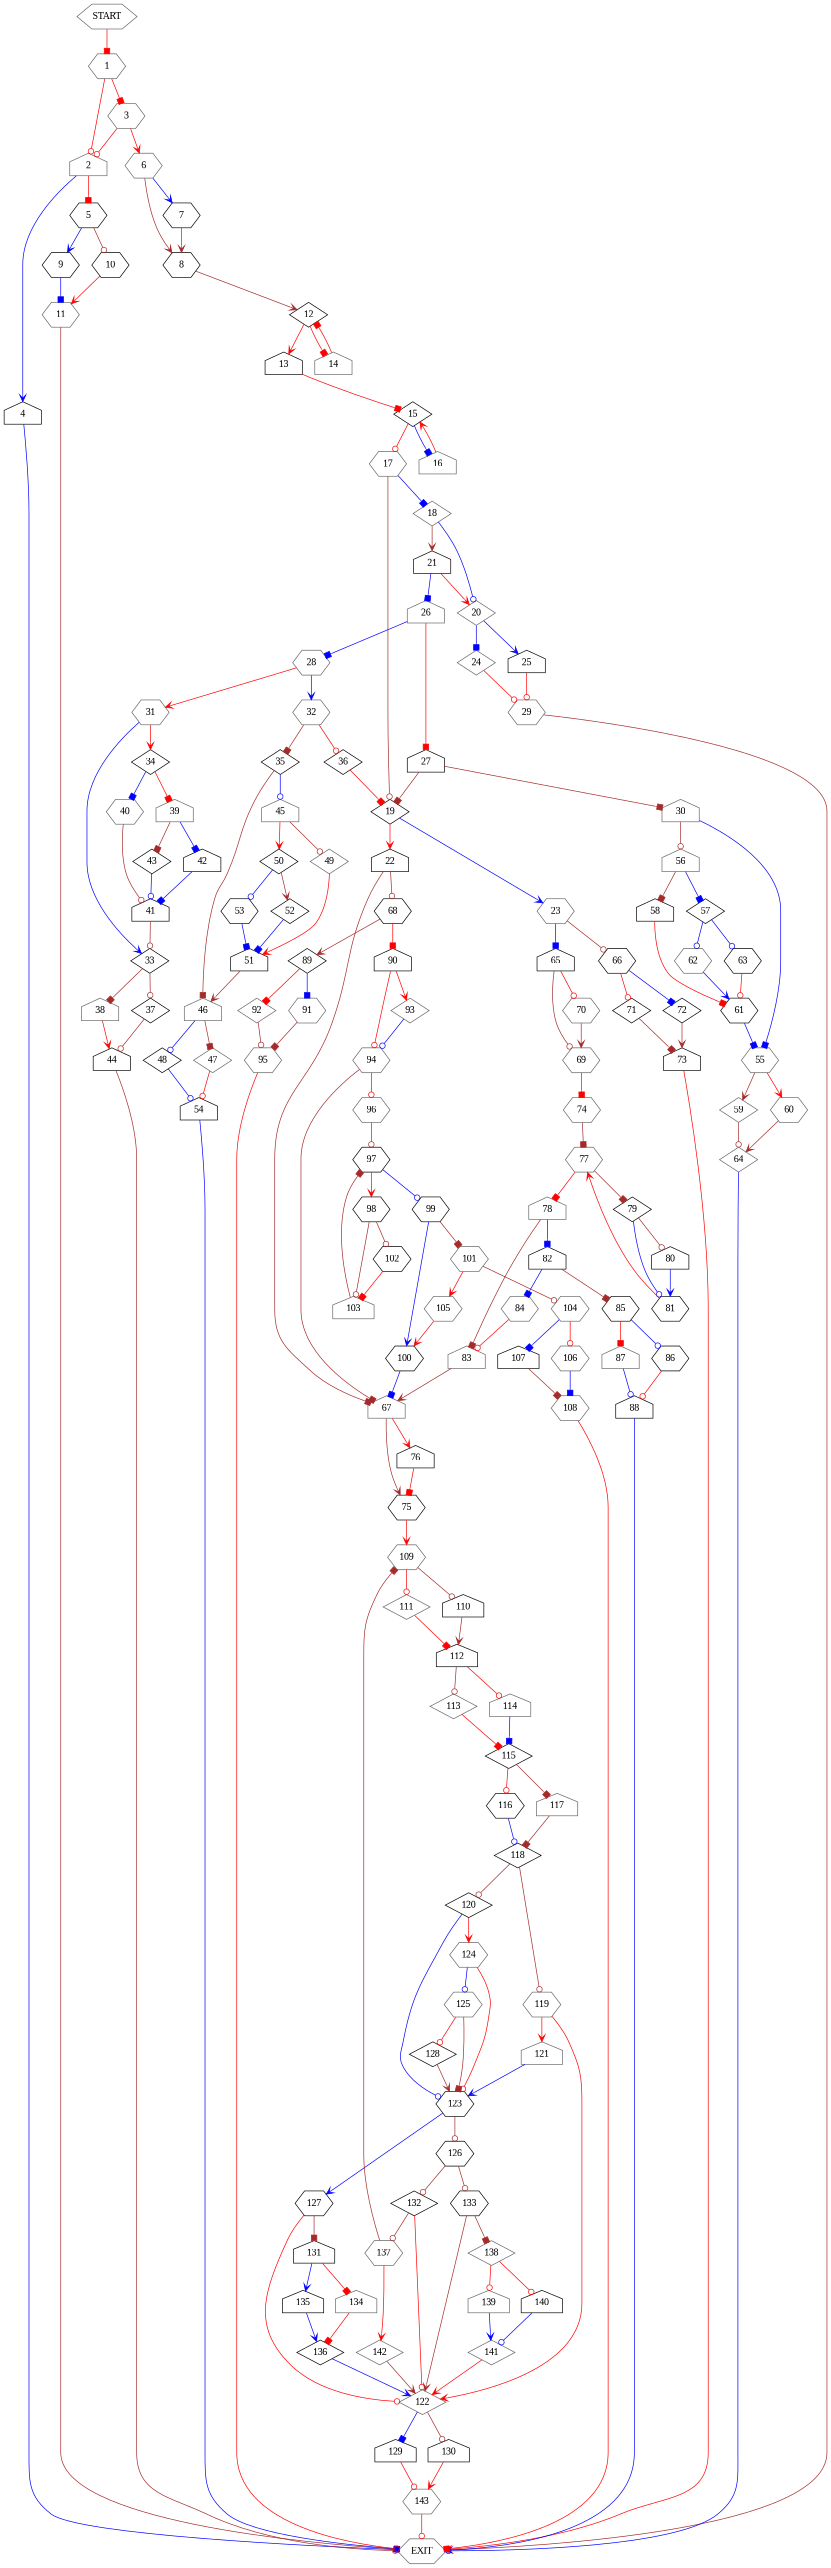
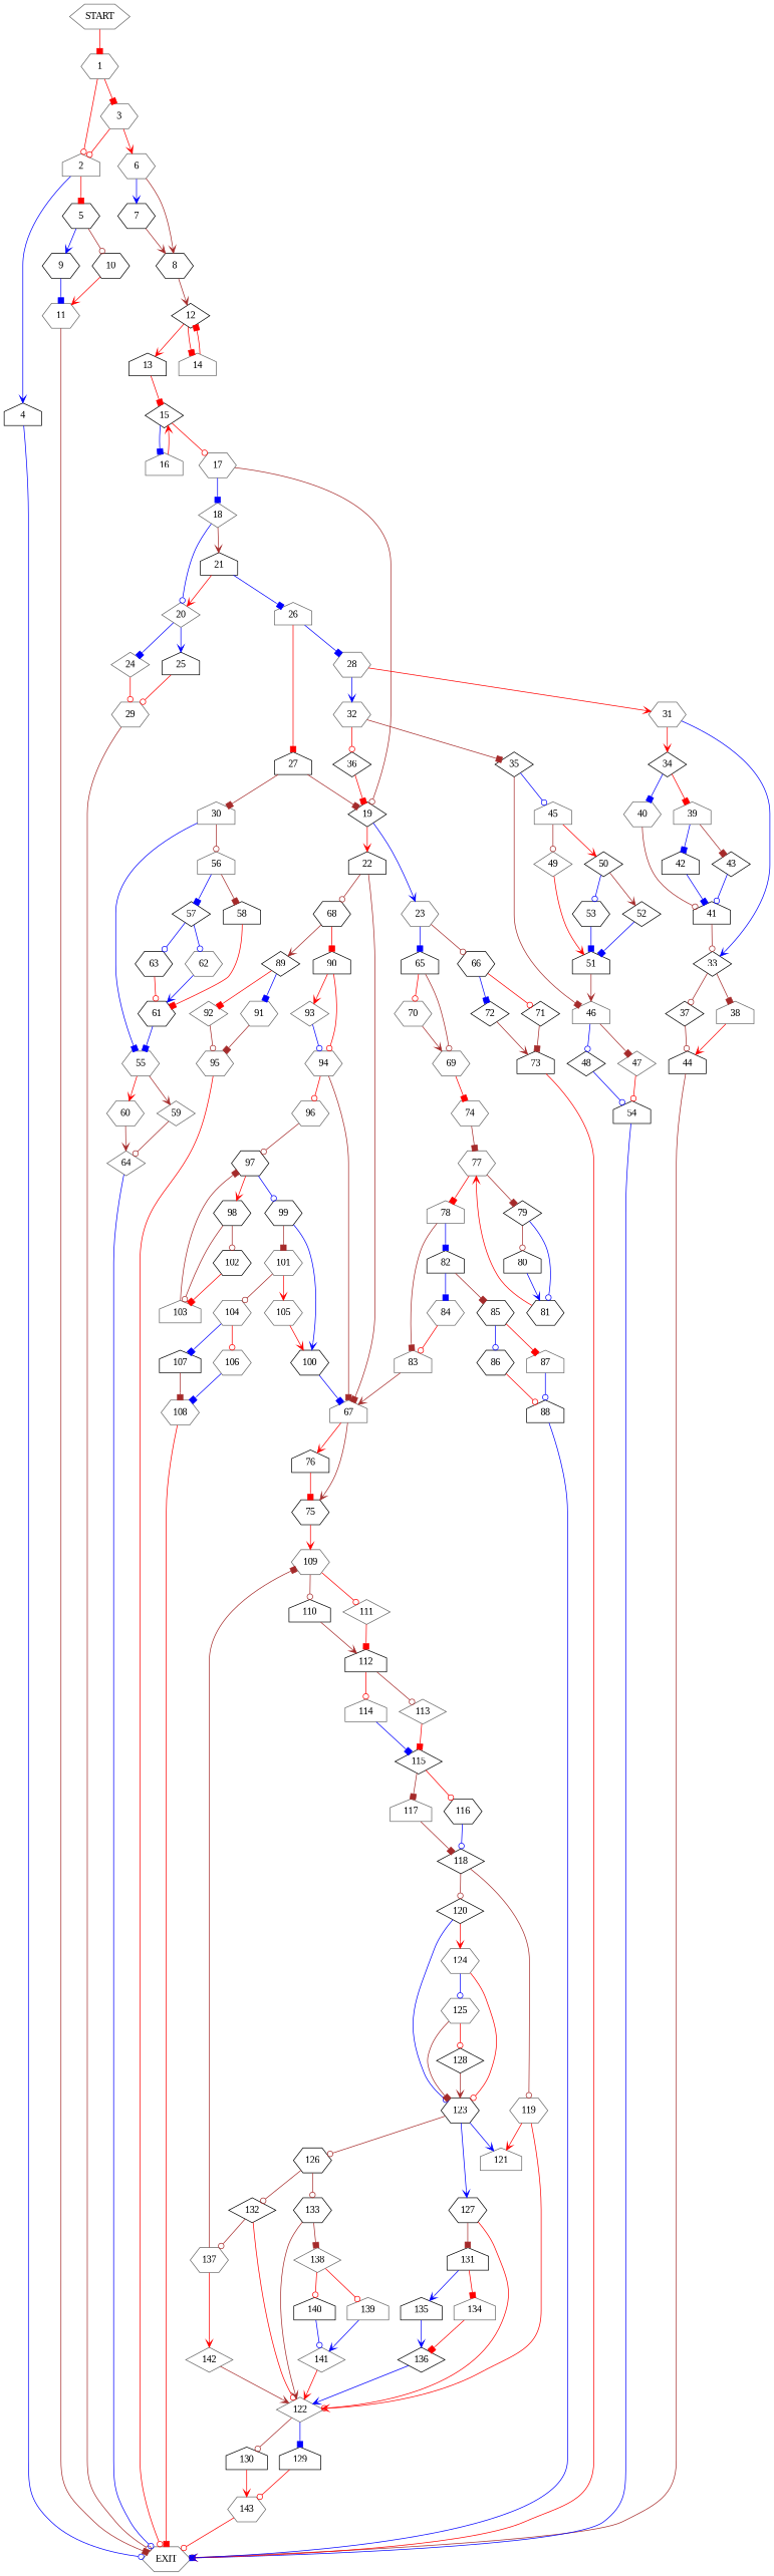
  digraph {
    fontname="Liberation Serif"
    node [color=black fontname="Liberation Serif" shape=hexagon]
    edge [arrowhead=odot color=red fontname="Liberation Serif"]
    n1 [color=gray40 label=START]
    1 [color=gray40]
    2 [color=gray40 shape=house]
    3 [color=gray40]
    n5 [color=gray40 label=EXIT]
    4 [shape=house]
    5
    6 [color=gray40]
    9
    10
    7
    8
    11 [color=gray40]
    12 [shape=diamond]
    13 [shape=house]
    14 [color=gray40 shape=house]
    15 [shape=diamond]
    16 [color=gray40 shape=house]
    17 [color=gray40]
    18 [color=gray40 shape=diamond]
    19 [shape=diamond]
    20 [color=gray40 shape=diamond]
    21 [shape=house]
    22 [shape=house]
    23 [color=gray40]
    24 [color=gray40 shape=diamond]
    25 [shape=house]
    26 [color=gray40 shape=house]
    67 [color=gray40 shape=house]
    68
    65 [shape=house]
    66
    29 [color=gray40]
    27 [shape=house]
    28 [color=gray40]
    75
    76 [shape=house]
    89 [shape=diamond]
    90 [shape=house]
    69 [color=gray40]
    70 [color=gray40]
    71 [shape=diamond]
    72 [shape=diamond]
    30 [color=gray40 shape=house]
    31 [color=gray40]
    32 [color=gray40]
    55 [color=gray40]
    56 [color=gray40 shape=house]
    33 [shape=diamond]
    34 [shape=diamond]
    35 [shape=diamond]
    36 [shape=diamond]
    59 [color=gray40 shape=diamond]
    60 [color=gray40]
    57 [shape=diamond]
    58 [shape=house]
    37 [shape=diamond]
    38 [color=gray40 shape=house]
    39 [color=gray40 shape=house]
    40 [color=gray40]
    45 [color=gray40 shape=house]
    46 [color=gray40 shape=house]
    44 [shape=house]
    42 [shape=house]
    43 [shape=diamond]
    41 [shape=house]
    49 [color=gray40 shape=diamond]
    50 [shape=diamond]
    47 [color=gray40 shape=diamond]
    48 [shape=diamond]
    51 [shape=house]
    52 [shape=diamond]
    53
    54 [shape=house]
    64 [color=gray40 shape=diamond]
    62 [color=gray40]
    63
    61
    74 [color=gray40]
    73 [shape=house]
    109 [color=gray40]
    91 [color=gray40]
    92 [color=gray40 shape=diamond]
    93 [color=gray40 shape=diamond]
    94 [color=gray40]
    77 [color=gray40]
    78 [color=gray40 shape=house]
    79 [shape=diamond]
    110 [shape=house]
    111 [color=gray40 shape=diamond]
    82 [shape=house]
    83 [color=gray40 shape=house]
    80 [shape=house]
    81
    84 [color=gray40]
    85
    86
    87 [color=gray40 shape=house]
    88 [shape=house]
    95 [color=gray40]
    96 [color=gray40]
    97
    98
    99
    102
    103 [color=gray40 shape=house]
    100
    101 [color=gray40]
    104 [color=gray40]
    105 [color=gray40]
    106 [color=gray40]
    107 [shape=house]
    108 [color=gray40]
    112 [shape=house]
    113 [color=gray40 shape=diamond]
    114 [color=gray40 shape=house]
    115 [shape=diamond]
    116
    117 [color=gray40 shape=house]
    118 [shape=diamond]
    119 [color=gray40]
    120 [shape=diamond]
    121 [color=gray40 shape=house]
    122 [color=gray40 shape=diamond]
    123
    124 [color=gray40]
    129 [shape=house]
    130 [shape=house]
    126
    127
    125 [color=gray40]
    143 [color=gray40]
    132 [shape=diamond]
    133
    131 [shape=house]
    128 [shape=diamond]
    137 [color=gray40]
    138 [color=gray40 shape=diamond]
    134 [color=gray40 shape=house]
    135 [shape=house]
    136 [shape=diamond]
    142 [color=gray40 shape=diamond]
    139 [color=gray40 shape=house]
    140 [shape=house]
    141 [color=gray40 shape=diamond]
    n1 -> 1 [arrowhead=box]
    1 -> 2
    1 -> 3 [arrowhead=box]
    2 -> 4 [arrowhead=vee color=blue]
    2 -> 5 [arrowhead=box]
    3 -> 2
    3 -> 6 [arrowhead=vee]
    4 -> n5 [color=blue]
    5 -> 9 [arrowhead=vee color=blue]
    5 -> 10 [color=brown]
    6 -> 7 [arrowhead=vee color=blue]
    6 -> 8 [arrowhead=vee color=brown]
    9 -> 11 [arrowhead=box color=blue]
    10 -> 11 [arrowhead=vee]
    7 -> 8 [arrowhead=vee color=brown]
    8 -> 12 [arrowhead=vee color=brown]
    11 -> n5 [arrowhead=box color=brown]
    12 -> 13 [arrowhead=vee]
    12 -> 14 [arrowhead=box]
    13 -> 15 [arrowhead=box]
    14 -> 12 [arrowhead=box]
    15 -> 16 [arrowhead=box color=blue]
    15 -> 17
    16 -> 15 [arrowhead=vee]
    17 -> 18 [arrowhead=box color=blue]
    17 -> 19 [color=brown]
    18 -> 20 [color=blue]
    18 -> 21 [arrowhead=vee color=brown]
    19 -> 22 [arrowhead=vee]
    19 -> 23 [arrowhead=vee color=blue]
    20 -> 24 [arrowhead=box color=blue]
    20 -> 25 [arrowhead=vee color=blue]
    21 -> 20 [arrowhead=vee]
    21 -> 26 [arrowhead=box color=blue]
    22 -> 67 [arrowhead=box color=brown]
    22 -> 68 [color=brown]
    23 -> 65 [arrowhead=box color=blue]
    23 -> 66 [color=brown]
    24 -> 29
    25 -> 29
    26 -> 27 [arrowhead=box]
    26 -> 28 [arrowhead=box color=blue]
    67 -> 75 [arrowhead=vee color=brown]
    67 -> 76 [arrowhead=vee]
    68 -> 89 [arrowhead=vee color=brown]
    68 -> 90 [arrowhead=box]
    65 -> 69 [color=brown]
    65 -> 70
    66 -> 71
    66 -> 72 [arrowhead=box color=blue]
    29 -> n5 [color=brown]
    27 -> 19 [arrowhead=box color=brown]
    27 -> 30 [arrowhead=box color=brown]
    28 -> 31 [arrowhead=vee]
    28 -> 32 [arrowhead=vee color=blue]
    75 -> 109 [arrowhead=vee]
    76 -> 75 [arrowhead=box]
    89 -> 91 [arrowhead=box color=blue]
    89 -> 92 [arrowhead=box]
    90 -> 93 [arrowhead=vee]
    90 -> 94
    69 -> 74 [arrowhead=box]
    70 -> 69 [arrowhead=vee color=brown]
    71 -> 73 [arrowhead=box color=brown]
    72 -> 73 [arrowhead=vee color=brown]
    30 -> 55 [arrowhead=box color=blue]
    30 -> 56 [color=brown]
    31 -> 33 [arrowhead=vee color=blue]
    31 -> 34 [arrowhead=vee]
    32 -> 35 [arrowhead=box color=brown]
    32 -> 36
    55 -> 59 [arrowhead=vee color=brown]
    55 -> 60 [arrowhead=vee]
    56 -> 57 [arrowhead=box color=blue]
    56 -> 58 [arrowhead=box color=brown]
    33 -> 37 [color=brown]
    33 -> 38 [arrowhead=box color=brown]
    34 -> 39 [arrowhead=box]
    34 -> 40 [arrowhead=box color=blue]
    35 -> 45 [color=blue]
    35 -> 46 [arrowhead=box color=brown]
    36 -> 19 [arrowhead=box]
    59 -> 64 [color=brown]
    60 -> 64 [arrowhead=vee color=brown]
    57 -> 62 [color=blue]
    57 -> 63 [color=blue]
    58 -> 61 [arrowhead=box]
    37 -> 44 [color=brown]
    38 -> 44 [arrowhead=vee]
    39 -> 42 [arrowhead=box color=blue]
    39 -> 43 [arrowhead=box color=brown]
    40 -> 41 [color=brown]
    45 -> 49 [color=brown]
    45 -> 50 [arrowhead=vee]
    46 -> 47 [arrowhead=box color=brown]
    46 -> 48 [color=blue]
    44 -> n5 [color=brown]
    42 -> 41 [arrowhead=box color=blue]
    43 -> 41 [color=blue]
    41 -> 33 [color=brown]
    49 -> 51 [arrowhead=vee]
    50 -> 52 [arrowhead=vee color=brown]
    50 -> 53 [color=blue]
    47 -> 54
    48 -> 54 [color=blue]
    51 -> 46 [arrowhead=vee color=brown]
    52 -> 51 [arrowhead=box color=blue]
    53 -> 51 [arrowhead=box color=blue]
    54 -> n5 [arrowhead=box color=blue]
    64 -> n5 [color=blue]
    62 -> 61 [arrowhead=vee color=blue]
    63 -> 61
    61 -> 55 [arrowhead=box color=blue]
    74 -> 77 [arrowhead=box color=brown]
    73 -> n5 [arrowhead=vee]
    109 -> 110 [color=brown]
    109 -> 111
    91 -> 95 [arrowhead=box color=brown]
    92 -> 95 [color=brown]
    93 -> 94 [color=blue]
    94 -> 67 [arrowhead=box color=brown]
    94 -> 96
    77 -> 78 [arrowhead=box]
    77 -> 79 [arrowhead=box color=brown]
    78 -> 82 [arrowhead=box color=blue]
    78 -> 83 [arrowhead=box color=brown]
    79 -> 80 [color=brown]
    79 -> 81 [color=blue]
    110 -> 112 [arrowhead=vee color=brown]
    111 -> 112 [arrowhead=box]
    82 -> 84 [arrowhead=box color=blue]
    82 -> 85 [arrowhead=box color=brown]
    83 -> 67 [arrowhead=vee color=brown]
    80 -> 81 [arrowhead=vee color=blue]
    81 -> 77 [arrowhead=vee]
    84 -> 83
    85 -> 86 [color=blue]
    85 -> 87 [arrowhead=box]
    86 -> 88
    87 -> 88 [color=blue]
    88 -> n5 [arrowhead=vee color=blue]
    95 -> n5
    96 -> 97 [color=brown]
    97 -> 98 [arrowhead=vee]
    97 -> 99 [color=blue]
    98 -> 102 [color=brown]
    98 -> 103 [color=brown]
    99 -> 100 [arrowhead=vee color=blue]
    99 -> 101 [arrowhead=box color=brown]
    102 -> 103 [arrowhead=box]
    103 -> 97 [arrowhead=box color=brown]
    100 -> 67 [arrowhead=box color=blue]
    101 -> 104 [color=brown]
    101 -> 105 [arrowhead=vee]
    104 -> 106
    104 -> 107 [arrowhead=box color=blue]
    105 -> 100 [arrowhead=vee]
    106 -> 108 [arrowhead=box color=blue]
    107 -> 108 [arrowhead=box color=brown]
    108 -> n5 [arrowhead=box]
    112 -> 113 [color=brown]
    112 -> 114
    113 -> 115 [arrowhead=box]
    114 -> 115 [arrowhead=box color=blue]
    115 -> 116
    115 -> 117 [arrowhead=box color=brown]
    116 -> 118 [color=blue]
    117 -> 118 [arrowhead=box color=brown]
    118 -> 119 [color=brown]
    118 -> 120 [color=brown]
    119 -> 121 [arrowhead=vee]
    119 -> 122 [arrowhead=vee]
    120 -> 123 [color=blue]
    120 -> 124 [arrowhead=vee]
-   121 -> 123 [arrowhead=vee color=blue]
+   123 -> 121 [arrowhead=vee color=blue]
    122 -> 129 [arrowhead=box color=blue]
    122 -> 130 [color=brown]
    123 -> 126 [color=brown]
    123 -> 127 [arrowhead=vee color=blue]
    124 -> 123
    124 -> 125 [color=blue]
    129 -> 143
    130 -> 143 [arrowhead=vee]
    126 -> 132 [color=brown]
    126 -> 133 [color=brown]
    127 -> 122
    127 -> 131 [arrowhead=box color=brown]
    125 -> 123 [arrowhead=box color=brown]
    125 -> 128
    143 -> n5
    132 -> 122
    132 -> 137 [color=brown]
    133 -> 122 [arrowhead=vee color=brown]
    133 -> 138 [arrowhead=box color=brown]
    131 -> 134 [arrowhead=box]
    131 -> 135 [arrowhead=vee color=blue]
    128 -> 123 [arrowhead=vee color=brown]
    137 -> 109 [arrowhead=box color=brown]
    137 -> 142 [arrowhead=vee]
    138 -> 139
    138 -> 140
    134 -> 136 [arrowhead=box]
    135 -> 136 [arrowhead=vee color=blue]
    136 -> 122 [arrowhead=vee color=blue]
    142 -> 122 [arrowhead=vee color=brown]
    139 -> 141 [arrowhead=vee color=blue]
    140 -> 141 [color=blue]
    141 -> 122 [arrowhead=vee]
  }
